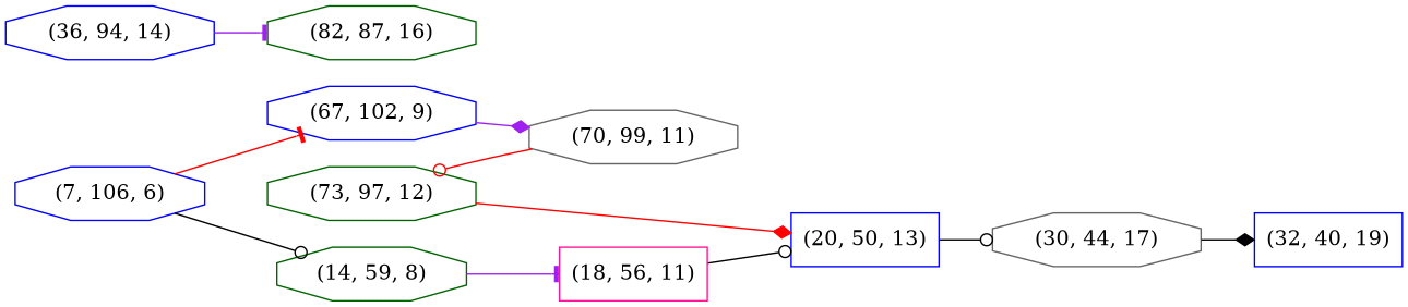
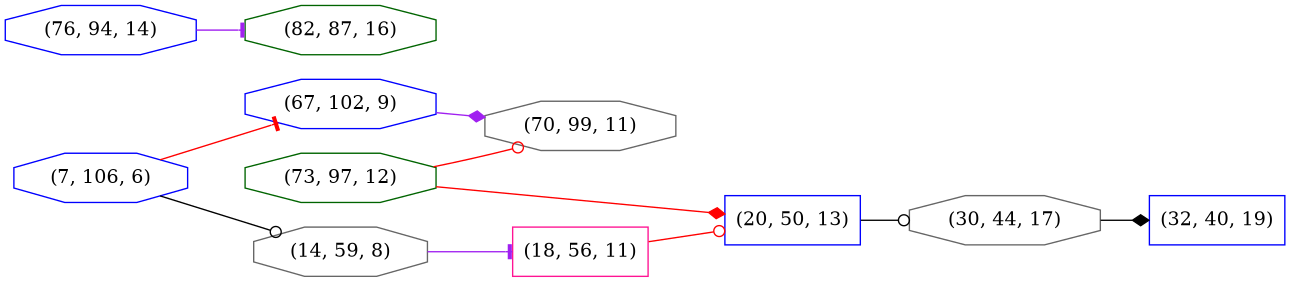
  digraph {
    rankdir=LR
    node [color=blue shape=octagon]
    edge [arrowhead=odot color=black]
-   "(14, 59, 8)" [color=darkgreen]
+   "(14, 59, 8)" [color=gray40]
    "(7, 106, 6)"
    "(67, 102, 9)"
    "(18, 56, 11)" [color=deeppink shape=box]
    "(70, 99, 11)" [color=gray40]
    "(20, 50, 13)" [shape=box]
    "(30, 44, 17)" [color=gray40]
    "(32, 40, 19)" [shape=box]
    "(73, 97, 12)" [color=darkgreen]
    "(82, 87, 16)" [color=darkgreen]
-   "(76, 94, 14)" [label="(36, 94, 14)"]
+   "(76, 94, 14)"
    "(14, 59, 8)" -> "(18, 56, 11)" [arrowhead=tee color=purple]
    "(7, 106, 6)" -> "(14, 59, 8)"
    "(7, 106, 6)" -> "(67, 102, 9)" [arrowhead=tee color=red]
    "(67, 102, 9)" -> "(70, 99, 11)" [arrowhead=diamond color=purple]
-   "(18, 56, 11)" -> "(20, 50, 13)"
-   "(70, 99, 11)" -> "(73, 97, 12)" [color=red]
+   "(18, 56, 11)" -> "(20, 50, 13)" [color=red]
+   "(73, 97, 12)" -> "(70, 99, 11)" [color=red]
    "(20, 50, 13)" -> "(30, 44, 17)"
    "(30, 44, 17)" -> "(32, 40, 19)" [arrowhead=diamond]
    "(73, 97, 12)" -> "(20, 50, 13)" [arrowhead=diamond color=red]
    "(76, 94, 14)" -> "(82, 87, 16)" [arrowhead=tee color=purple]
  }
